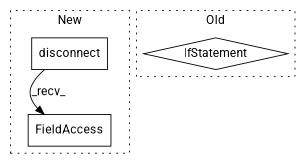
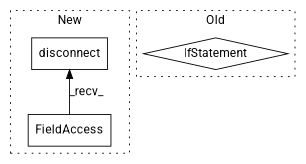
  digraph {
    fontname=Roboto
    node [shape=box fontname=Roboto]
    n1 [a=32 l=12 label=disconnect s=6985]
    n2 [a=22 l=16 label=FieldAccess s=6968]
    n3 [a=25 l="4,2" label=IfStatement s="5755,5797" shape=diamond]
    subgraph cluster_1 {
      label=New
      style=dotted
      n1
      n2
    }
    subgraph cluster_2 {
      label=Old
      style=dotted
      n3
    }
-   n1 -> n2 [label=_recv_ fontname=Roboto]
+   n2 -> n1 [label=_recv_ fontname=Roboto]
  }
